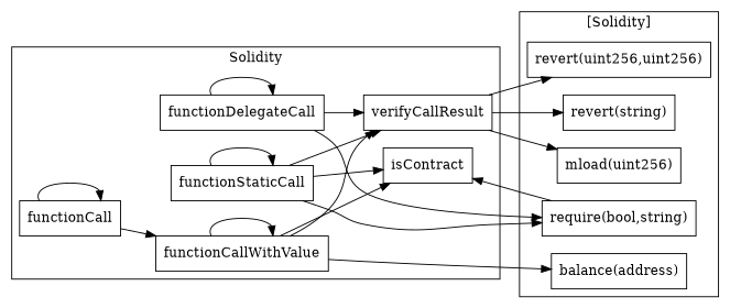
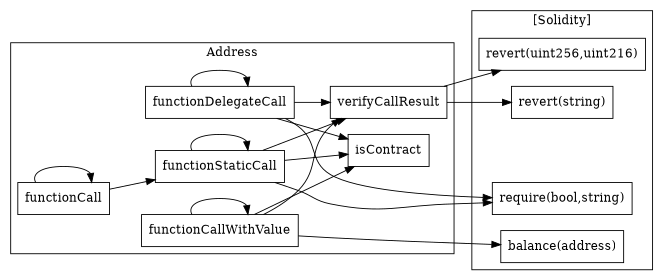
  strict digraph {
    rankdir=LR
    node [shape=box]
    n1 [label=functionCallWithValue]
    n2 [label=isContract]
    n3 [label=verifyCallResult]
    n4 [label=functionStaticCall]
    n5 [label=functionDelegateCall]
    n6 [label=functionCall]
    "require(bool,string)"
    "balance(address)"
-   "revert(uint256,uint256)"
+   "revert(uint256,uint256)" [label="revert(uint256,uint216)"]
    "revert(string)"
-   "mload(uint256)"
    subgraph cluster_1 {
-     label=Solidity
+     label=Address
      n1
      n2
      n3
      n4
      n5
      n6
    }
    subgraph cluster_2 {
      label="[Solidity]"
      "require(bool,string)"
      "balance(address)"
      "revert(uint256,uint256)"
      "revert(string)"
-     "mload(uint256)"
    }
    n1 -> n1
    n1 -> n2
    n1 -> n3
    n1 -> "balance(address)"
    n3 -> "revert(uint256,uint256)"
    n3 -> "revert(string)"
-   n3 -> "mload(uint256)"
    n4 -> n2
    n4 -> n3
    n4 -> n4
    n4 -> "require(bool,string)"
-   "require(bool,string)" -> n2
+   n5 -> n2
    n5 -> n3
    n5 -> n5
    n5 -> "require(bool,string)"
-   n6 -> n1
+   n6 -> n4
    n6 -> n6
  }
